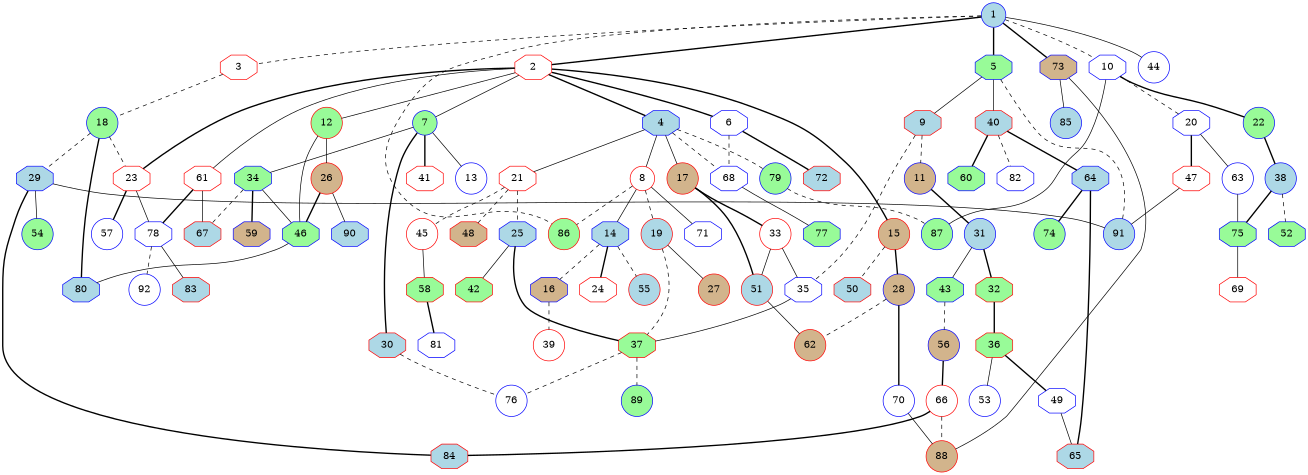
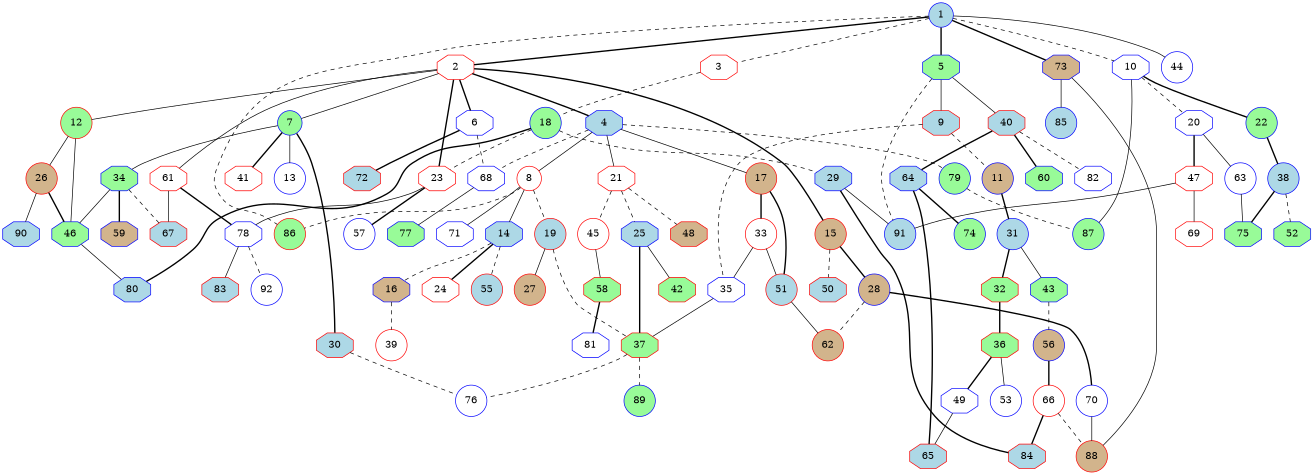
  graph {
    node [color=blue fillcolor=white shape=octagon style=filled]
    edge [style=solid]
    1 [fillcolor=lightblue shape=circle]
    2 [color=red]
    3 [color=red]
    5 [fillcolor=palegreen]
    10
    44 [shape=circle]
    73 [fillcolor=tan]
    86 [color=red fillcolor=palegreen shape=circle]
    4 [fillcolor=lightblue]
    6
    7 [fillcolor=palegreen shape=circle]
    12 [color=red fillcolor=palegreen shape=circle]
    15 [color=red fillcolor=tan shape=circle]
    23 [color=red]
    61 [color=red]
    18 [fillcolor=palegreen shape=circle]
    9 [color=red fillcolor=lightblue]
    40 [color=red fillcolor=lightblue]
    91 [fillcolor=lightblue shape=circle]
    20
    22 [fillcolor=palegreen shape=circle]
    87 [fillcolor=palegreen shape=circle]
    88 [color=red fillcolor=tan shape=circle]
    85 [fillcolor=lightblue shape=circle]
    8 [color=red shape=circle]
    17 [color=red fillcolor=tan shape=circle]
    21 [color=red]
    68
    79 [fillcolor=palegreen shape=circle]
    72 [color=red fillcolor=lightblue]
    13 [shape=circle]
    30 [color=red fillcolor=lightblue]
    34 [fillcolor=palegreen]
    41 [color=red]
    26 [color=red fillcolor=tan shape=circle]
    46 [fillcolor=palegreen]
    28 [fillcolor=tan shape=circle]
    50 [color=red fillcolor=lightblue]
    57 [shape=circle]
    78
    67 [color=red fillcolor=lightblue]
    29 [fillcolor=lightblue]
    80 [fillcolor=lightblue]
    14 [fillcolor=lightblue]
    19 [color=red fillcolor=lightblue shape=circle]
    71
    33 [color=red shape=circle]
    51 [color=red fillcolor=lightblue shape=circle]
    25 [fillcolor=lightblue]
    45 [color=red shape=circle]
    48 [color=red fillcolor=tan]
    77 [fillcolor=palegreen]
    11 [fillcolor=tan shape=circle]
    35
    60 [fillcolor=palegreen]
    64 [fillcolor=lightblue]
    82
    76 [shape=circle]
    59 [fillcolor=tan]
    16 [fillcolor=tan]
    24 [color=red]
    55 [color=red fillcolor=lightblue shape=circle]
    27 [color=red fillcolor=tan shape=circle]
    37 [color=red fillcolor=palegreen]
    31 [fillcolor=lightblue shape=circle]
    47 [color=red]
    63 [shape=circle]
    38 [fillcolor=lightblue shape=circle]
    32 [color=red fillcolor=palegreen]
    43 [fillcolor=palegreen]
    90 [fillcolor=lightblue]
    39 [color=red shape=circle]
    62 [color=red fillcolor=tan shape=circle]
    70 [shape=circle]
-   54 [fillcolor=palegreen shape=circle]
    84 [color=red fillcolor=lightblue]
    89 [fillcolor=palegreen shape=circle]
    69 [color=red]
    75 [fillcolor=palegreen]
    42 [color=red fillcolor=palegreen]
    58 [color=red fillcolor=palegreen]
    52 [fillcolor=palegreen]
    83 [color=red fillcolor=lightblue]
    92 [shape=circle]
    36 [color=red fillcolor=palegreen]
    56 [fillcolor=tan shape=circle]
    49
    53 [shape=circle]
    65 [color=red fillcolor=lightblue]
    74 [fillcolor=palegreen shape=circle]
    66 [color=red shape=circle]
    81
    1 -- 2 [style=bold]
    1 -- 3 [style=dashed]
    1 -- 5 [style=bold]
    1 -- 10 [style=dashed]
    1 -- 44
    1 -- 73 [style=bold]
    1 -- 86 [style=dashed]
    2 -- 4 [style=bold]
    2 -- 6 [style=bold]
    2 -- 7
    2 -- 12
    2 -- 15 [style=bold]
    2 -- 23 [style=bold]
    2 -- 61
    3 -- 18 [style=dashed]
    5 -- 9
    5 -- 40
    5 -- 91 [style=dashed]
    10 -- 20 [style=dashed]
    10 -- 22 [style=bold]
    10 -- 87
    73 -- 88
    73 -- 85
    4 -- 8
    4 -- 17
    4 -- 21
    4 -- 68 [style=dashed]
    4 -- 79 [style=dashed]
    6 -- 68 [style=dashed]
    6 -- 72 [style=bold]
    7 -- 13
    7 -- 30 [style=bold]
    7 -- 34
    7 -- 41 [style=bold]
    12 -- 26
    12 -- 46
    15 -- 28 [style=bold]
    15 -- 50 [style=dashed]
    23 -- 57 [style=bold]
    23 -- 78
    61 -- 78 [style=bold]
    61 -- 67
    18 -- 23 [style=dashed]
    18 -- 29 [style=dashed]
    18 -- 80 [style=bold]
    9 -- 11 [style=dashed]
    9 -- 35 [style=dashed]
    40 -- 60 [style=bold]
    40 -- 64 [style=bold]
    40 -- 82 [style=dashed]
    20 -- 47 [style=bold]
    20 -- 63
    22 -- 38 [style=bold]
    8 -- 86 [style=dashed]
    8 -- 14
    8 -- 19 [style=dashed]
    8 -- 71
    17 -- 33 [style=bold]
    17 -- 51 [style=bold]
    21 -- 25 [style=dashed]
    21 -- 45 [style=dashed]
    21 -- 48 [style=dashed]
    68 -- 77
    79 -- 87 [style=dashed]
    30 -- 76 [style=dashed]
    34 -- 46
    34 -- 67 [style=dashed]
    34 -- 59 [style=bold]
    26 -- 46 [style=bold]
    26 -- 90
    46 -- 80
    28 -- 62 [style=dashed]
    28 -- 70 [style=bold]
    78 -- 83
    78 -- 92 [style=dashed]
    29 -- 91
-   29 -- 54
    29 -- 84 [style=bold]
    14 -- 16 [style=dashed]
    14 -- 24 [style=bold]
    14 -- 55 [style=dashed]
    19 -- 27
    19 -- 37 [style=dashed]
    33 -- 51
    33 -- 35
    51 -- 62
    25 -- 37 [style=bold]
    25 -- 42
    45 -- 58
    11 -- 31 [style=bold]
    35 -- 37
    64 -- 65 [style=bold]
    64 -- 74 [style=bold]
    16 -- 39 [style=dashed]
    37 -- 76 [style=dashed]
    37 -- 89 [style=dashed]
    31 -- 32 [style=bold]
    31 -- 43
    47 -- 91
-   75 -- 69
+   47 -- 69
    63 -- 75
    38 -- 75 [style=bold]
    38 -- 52 [style=dashed]
    32 -- 36 [style=bold]
    43 -- 56 [style=dashed]
    70 -- 88
    58 -- 81 [style=bold]
    36 -- 49 [style=bold]
    36 -- 53
    56 -- 66 [style=bold]
    49 -- 65
    66 -- 88 [style=dashed]
    66 -- 84 [style=bold]
  }
